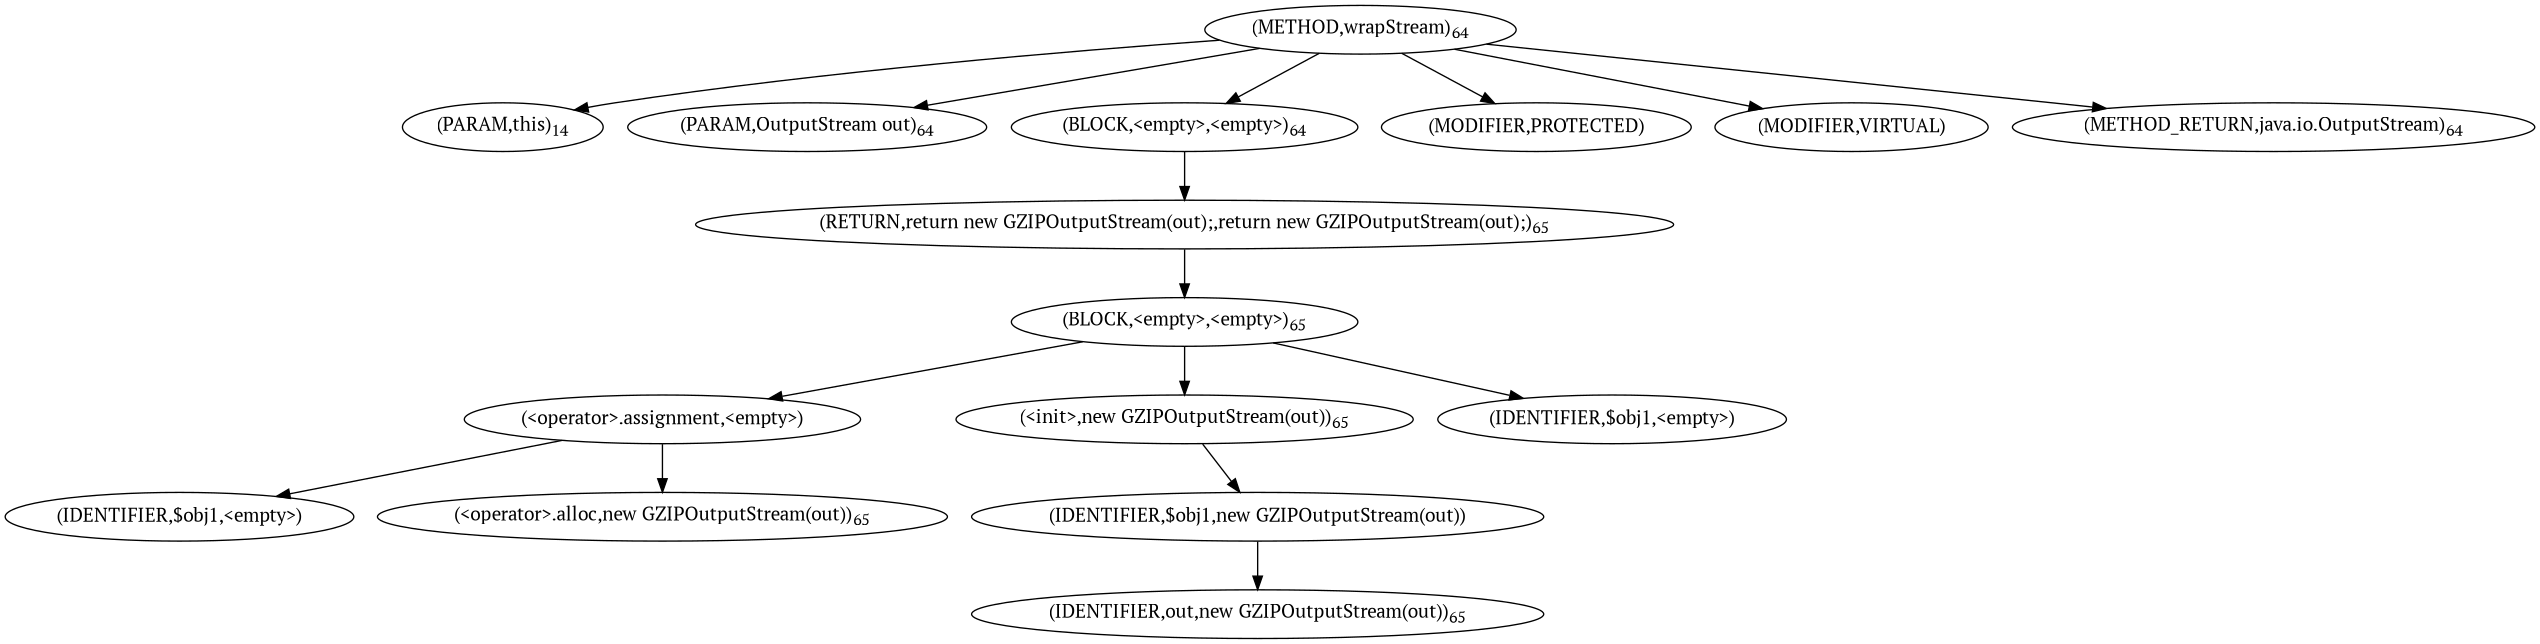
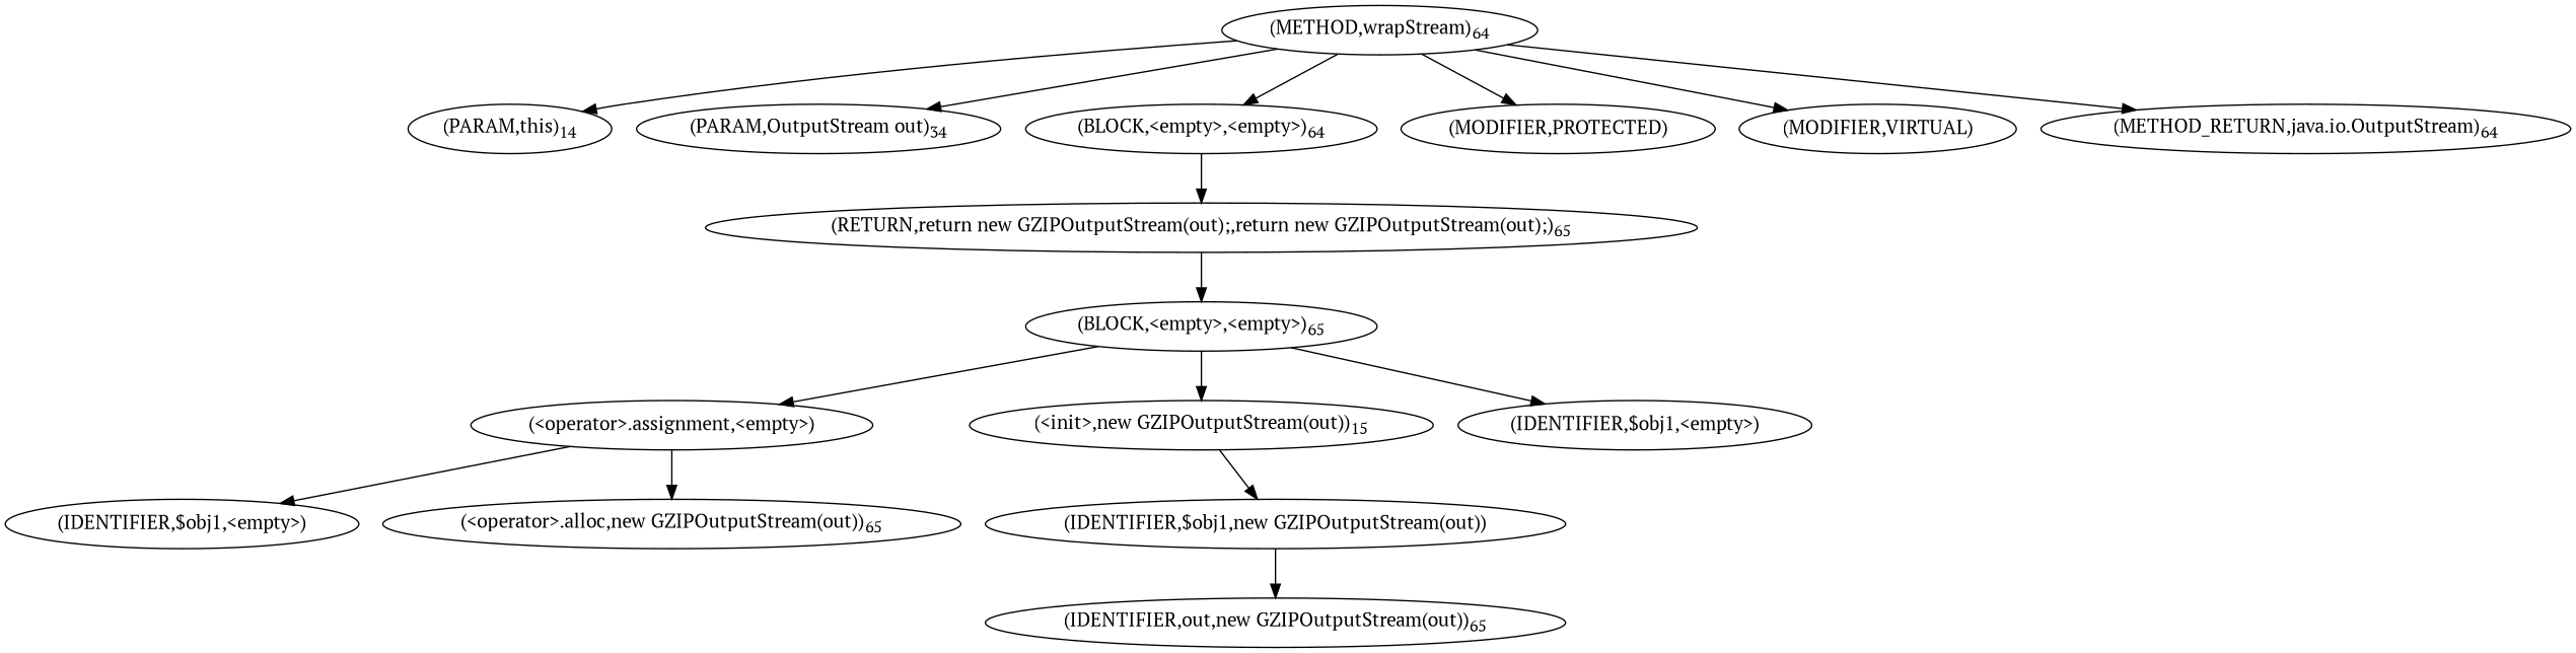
  digraph {
    fontname="PT Serif"
    node [fontname="PT Serif"]
    edge [fontname="PT Serif"]
    n1 [label=<(METHOD,wrapStream)<SUB>64</SUB>>]
    n2 [label=<(PARAM,this)<SUB>14</SUB>>]
-   n3 [label=<(PARAM,OutputStream out)<SUB>64</SUB>>]
+   n3 [label=<(PARAM,OutputStream out)<SUB>34</SUB>>]
    n4 [label=<(BLOCK,&lt;empty&gt;,&lt;empty&gt;)<SUB>64</SUB>>]
    n5 [label=<(MODIFIER,PROTECTED)>]
    n6 [label=<(MODIFIER,VIRTUAL)>]
    n7 [label=<(METHOD_RETURN,java.io.OutputStream)<SUB>64</SUB>>]
    n8 [label=<(RETURN,return new GZIPOutputStream(out);,return new GZIPOutputStream(out);)<SUB>65</SUB>>]
    n9 [label=<(BLOCK,&lt;empty&gt;,&lt;empty&gt;)<SUB>65</SUB>>]
    n10 [label=<(&lt;operator&gt;.assignment,&lt;empty&gt;)>]
-   n11 [label=<(&lt;init&gt;,new GZIPOutputStream(out))<SUB>65</SUB>>]
+   n11 [label=<(&lt;init&gt;,new GZIPOutputStream(out))<SUB>15</SUB>>]
    n12 [label=<(IDENTIFIER,$obj1,&lt;empty&gt;)>]
    n13 [label=<(IDENTIFIER,$obj1,&lt;empty&gt;)>]
    n14 [label=<(&lt;operator&gt;.alloc,new GZIPOutputStream(out))<SUB>65</SUB>>]
    n15 [label=<(IDENTIFIER,$obj1,new GZIPOutputStream(out))>]
    n16 [label=<(IDENTIFIER,out,new GZIPOutputStream(out))<SUB>65</SUB>>]
    n1 -> n2
    n1 -> n3
    n1 -> n4
    n1 -> n5
    n1 -> n6
    n1 -> n7
    n4 -> n8
    n8 -> n9
    n9 -> n10
    n9 -> n11
    n9 -> n12
    n10 -> n13
    n10 -> n14
    n11 -> n15
    n15 -> n16
  }
